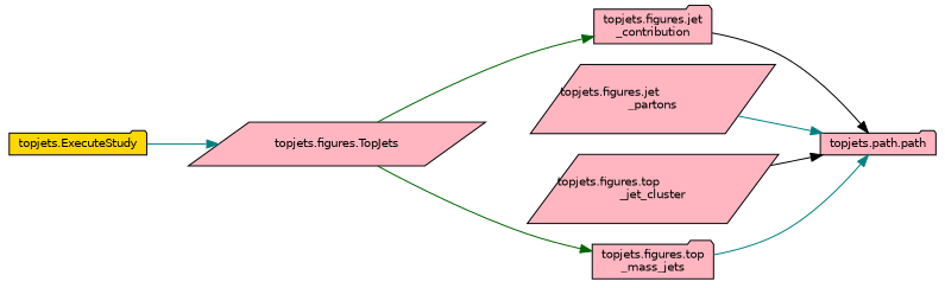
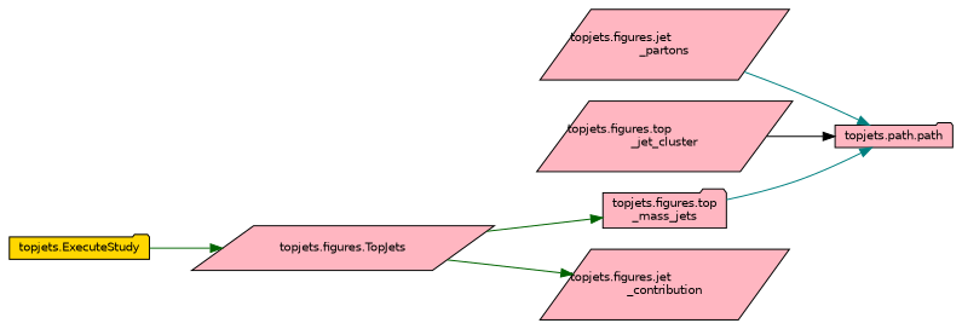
  digraph {
    rankdir=RL
    node [color=black fillcolor=lightpink fontname=Helvetica fontsize=10 shape=parallelogram style=filled]
    edge [color=darkgreen dir=back fontname=Helvetica fontsize=10 labelfontname=Helvetica labelfontsize=10 style=solid]
    n1 [fontcolor=black height=0.2 label="topjets.path.path" shape=folder width=0.4]
-   n2 [height=0.2 label="topjets.figures.jet\l_contribution" shape=folder width=0.4]
+   n2 [height=0.2 label="topjets.figures.jet\l_contribution" width=0.4]
    n3 [height=0.2 label="topjets.figures.jet\l_partons" width=0.4]
    n4 [height=0.2 label="topjets.figures.top\l_jet_cluster" width=0.4]
    n5 [height=0.2 label="topjets.figures.top\l_mass_jets" shape=folder width=0.4]
    n6 [height=0.2 label="topjets.figures.TopJets" width=0.4]
    n7 [fillcolor=gold height=0.2 label="topjets.ExecuteStudy" shape=folder width=0.4]
-   n1 -> n2 [color=black]
    n1 -> n3 [color=teal]
    n1 -> n4 [color=black]
    n1 -> n5 [color=teal]
    n2 -> n6
    n5 -> n6
-   n6 -> n7 [color=teal]
+   n6 -> n7
  }
